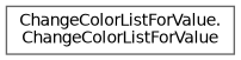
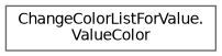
  digraph {
    rankdir=LR
    fontname="DejaVu Sans"
-   n1 [color=grey40 fillcolor=white fontname="DejaVu Sans" fontsize=10 height=0.2 label="ChangeColorListForValue.\lChangeColorListForValue" shape=box style=filled width=0.4]
+   n1 [color=grey40 fillcolor=white fontname="DejaVu Sans" fontsize=10 height=0.2 label="ChangeColorListForValue.\lValueColor" shape=box style=filled width=0.4]
  }
